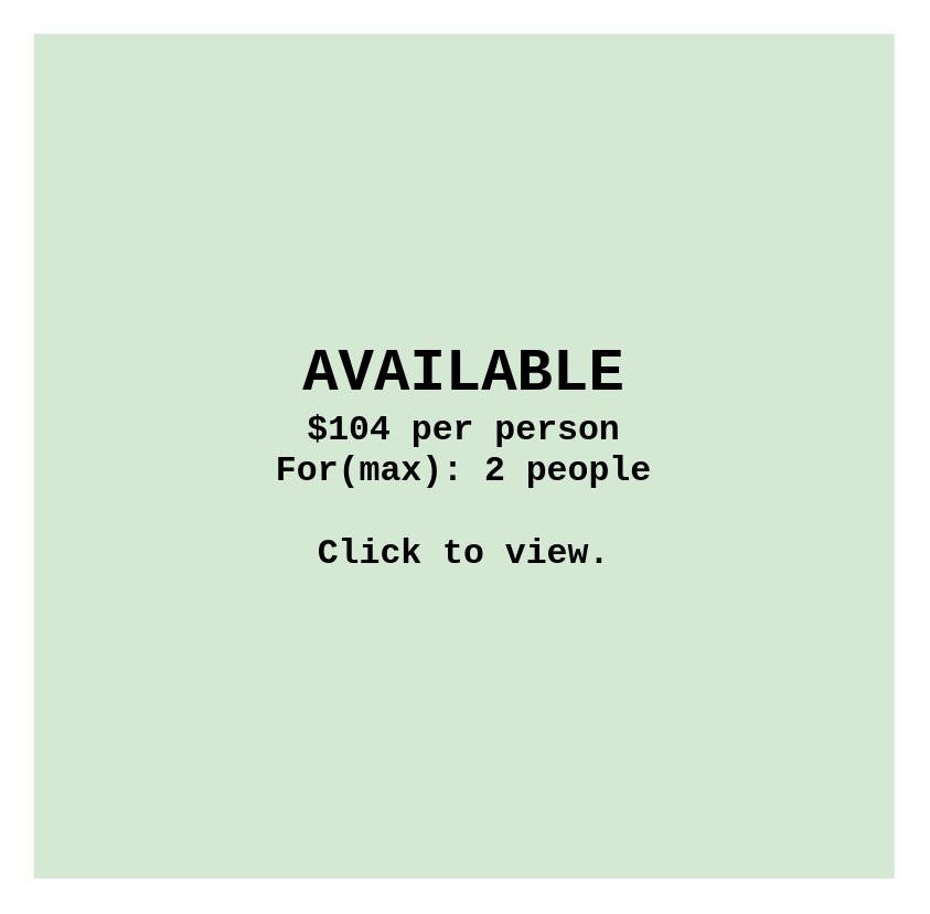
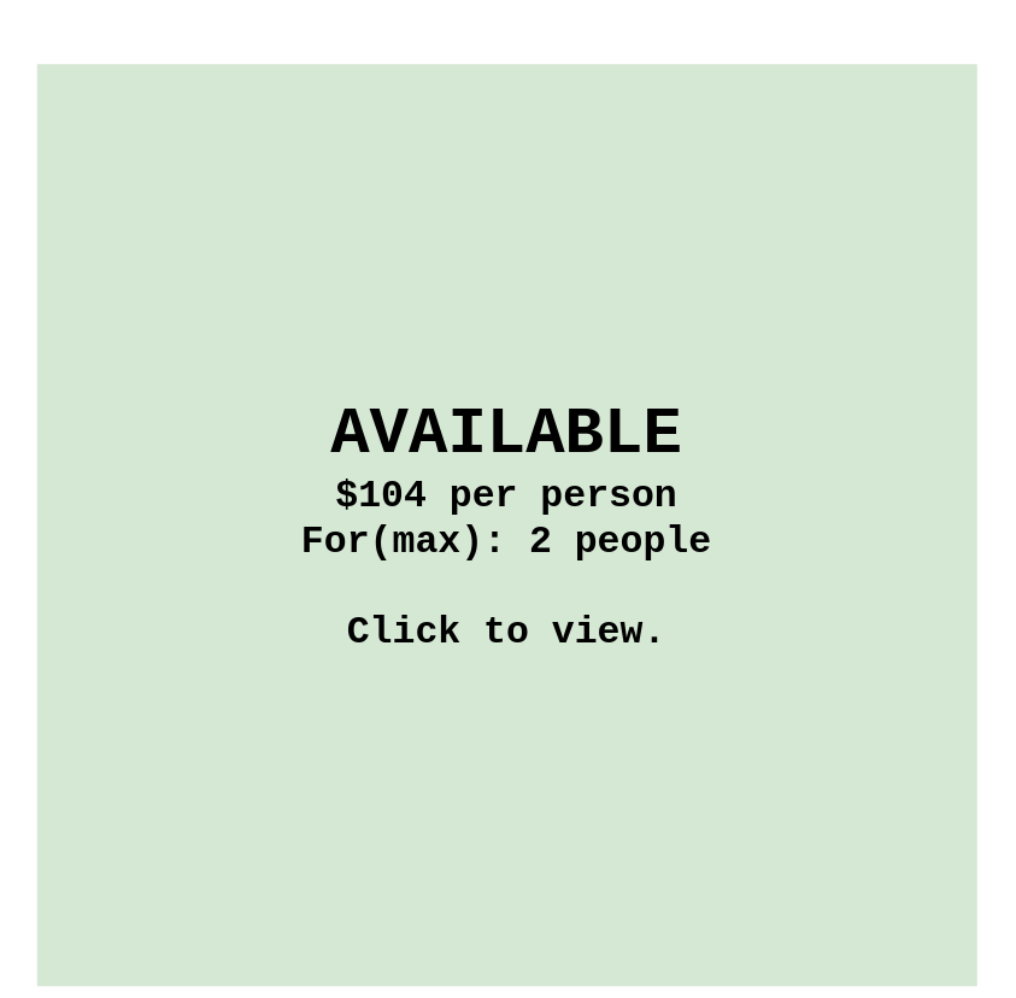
  <mxCell id="0" />
  <mxCell id="1" parent="0" />
- <mxCell id="2" value="&lt;font&gt;&lt;font face=&quot;Courier New&quot; style=&quot;font-size: 21px&quot;&gt;&lt;span style=&quot;font-size: 36px&quot;&gt;&lt;b&gt;AVAILABLE&lt;br&gt;&lt;/b&gt;&lt;/span&gt;&lt;b&gt;$104 per person&lt;br&gt;For(max): 2 people&lt;br&gt;&lt;br&gt;Click to view.&lt;/b&gt;&lt;/font&gt;&lt;br&gt;&lt;/font&gt;" style="rounded=0;whiteSpace=wrap;html=1;fillColor=#d5e8d4;strokeWidth=4;strokeColor=none;" parent="1" vertex="1"><mxGeometry x="20" y="20" width="520" height="510" as="geometry" /></mxCell>
+ <mxCell id="2" value="&lt;font&gt;&lt;font face=&quot;Courier New&quot; style=&quot;font-size: 21px&quot;&gt;&lt;span style=&quot;font-size: 36px&quot;&gt;&lt;b&gt;AVAILABLE&lt;br&gt;&lt;/b&gt;&lt;/span&gt;&lt;b&gt;$104 per person&lt;br&gt;For(max): 2 people&lt;br&gt;&lt;br&gt;Click to view.&lt;/b&gt;&lt;/font&gt;&lt;br&gt;&lt;/font&gt;" style="rounded=0;whiteSpace=wrap;html=1;fillColor=#d5e8d4;strokeWidth=4;strokeColor=none;" parent="1" vertex="1"><mxGeometry x="20" y="35" width="520" height="510" as="geometry" /></mxCell>
